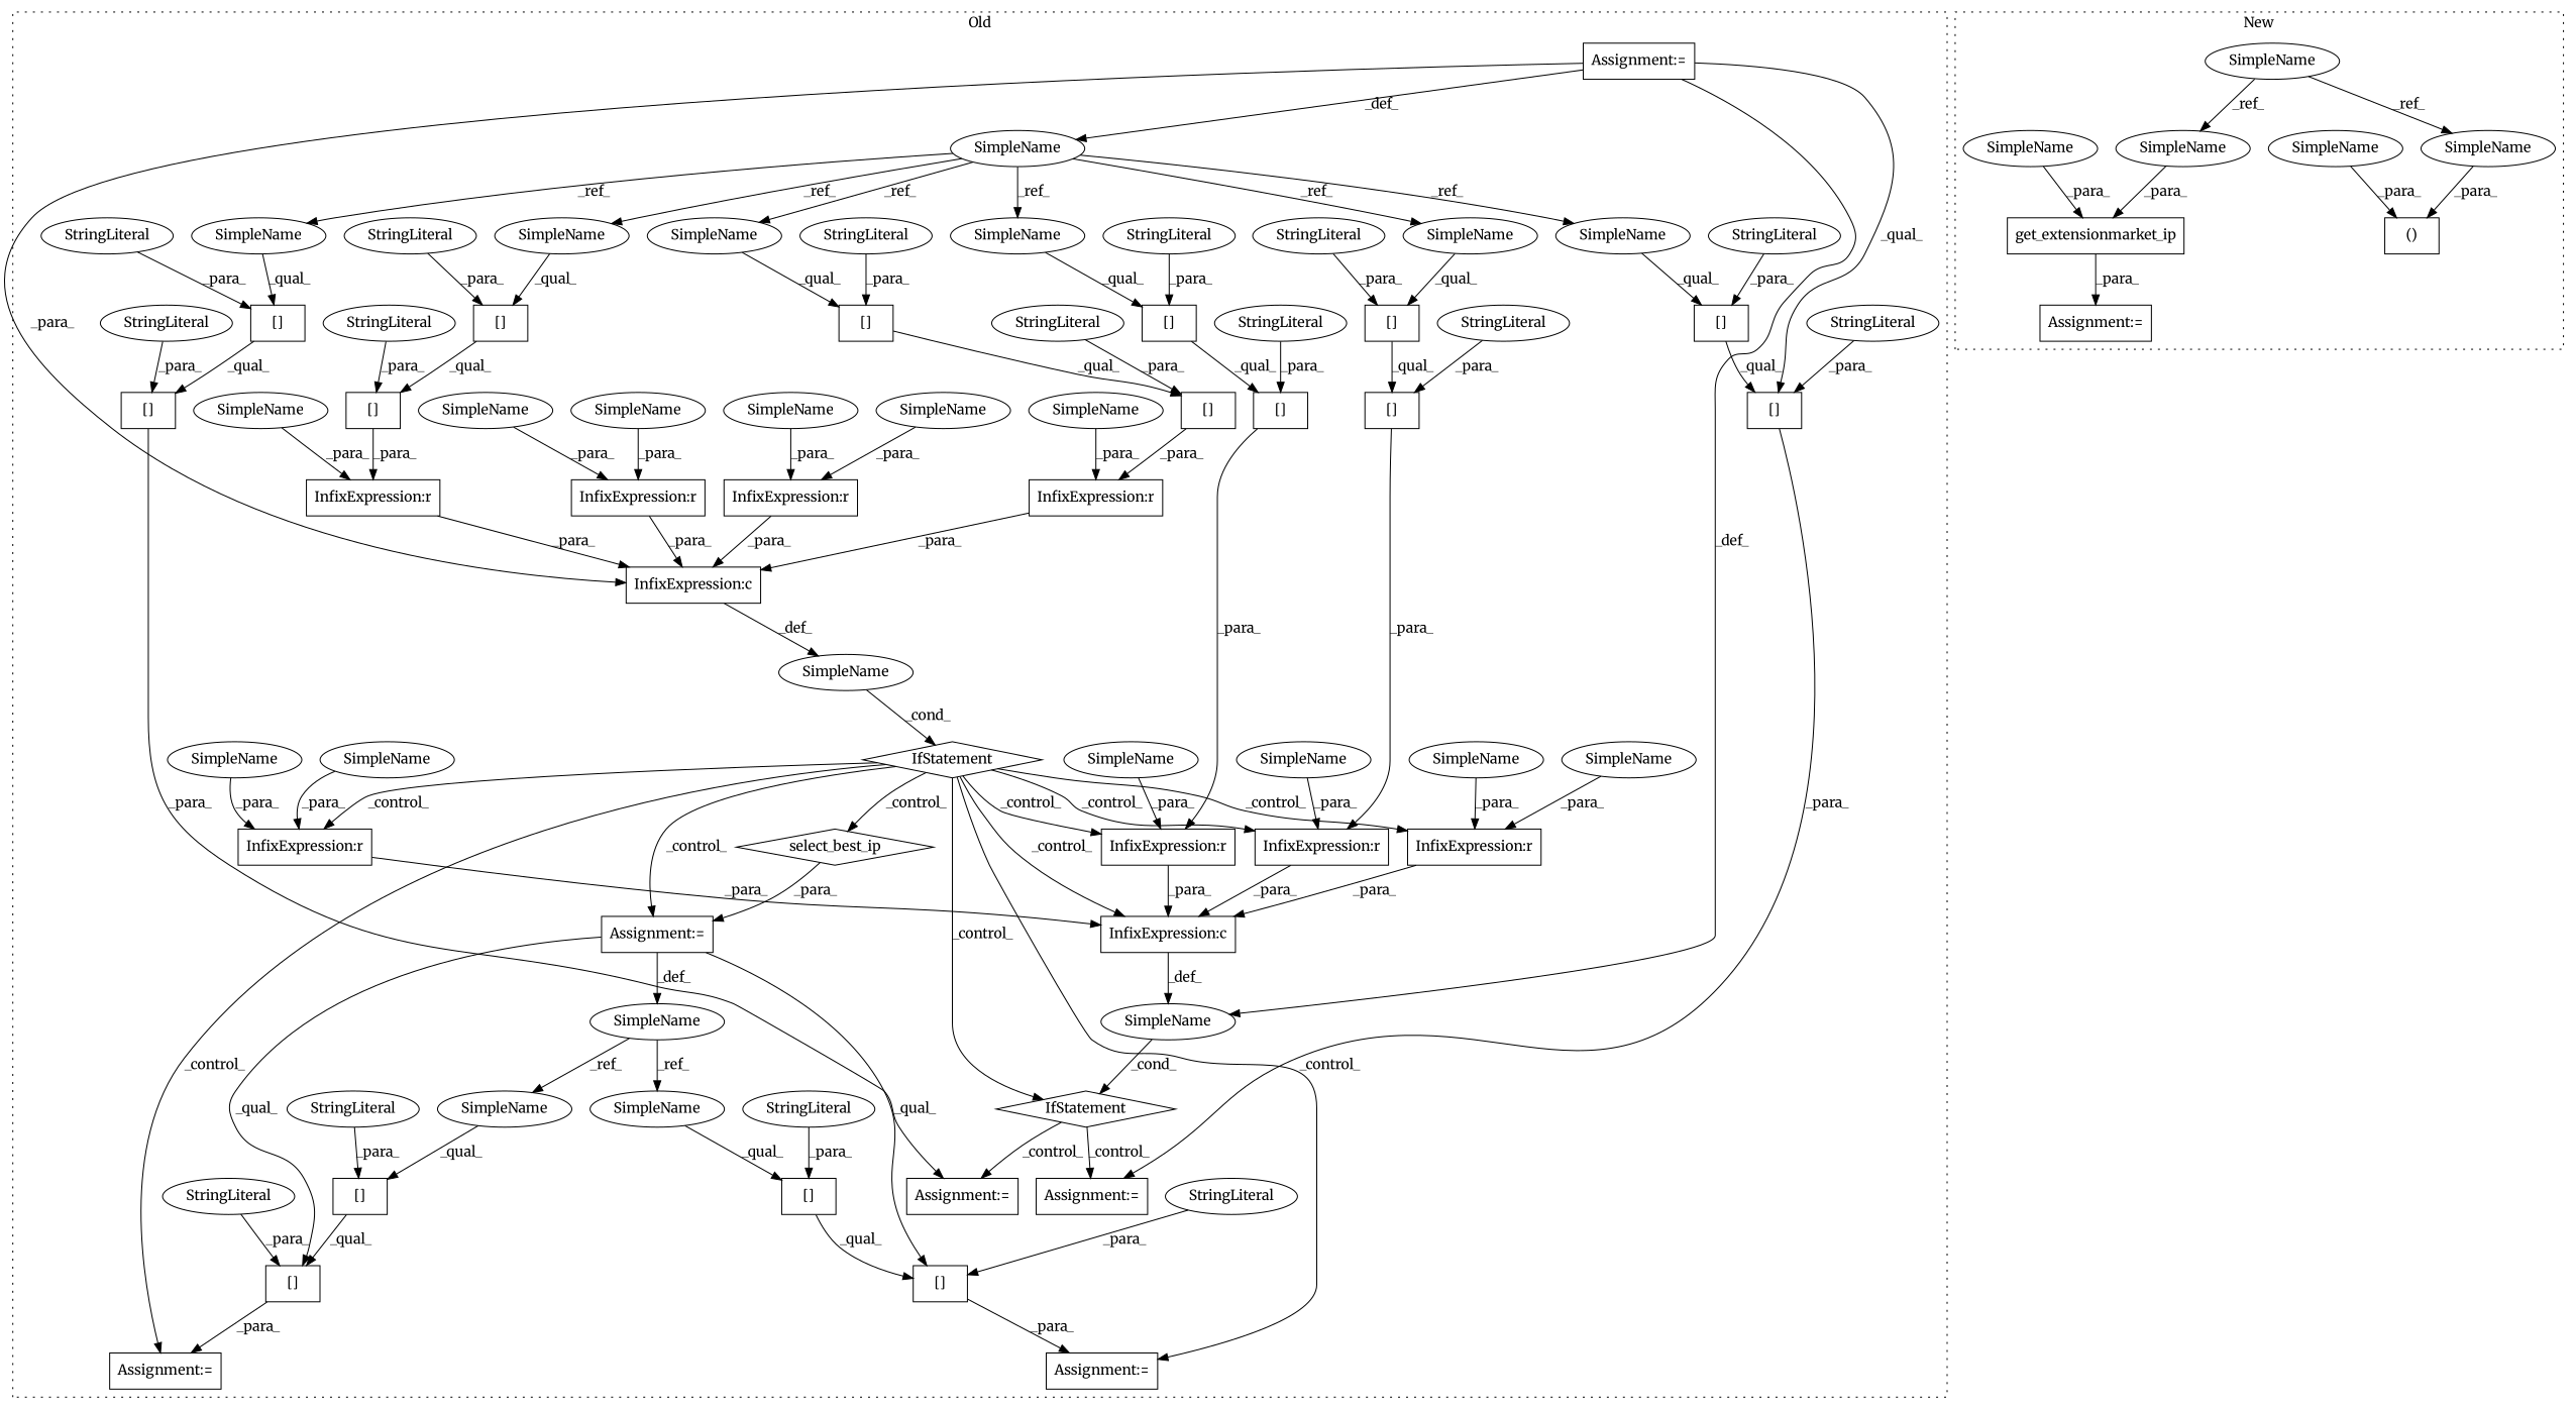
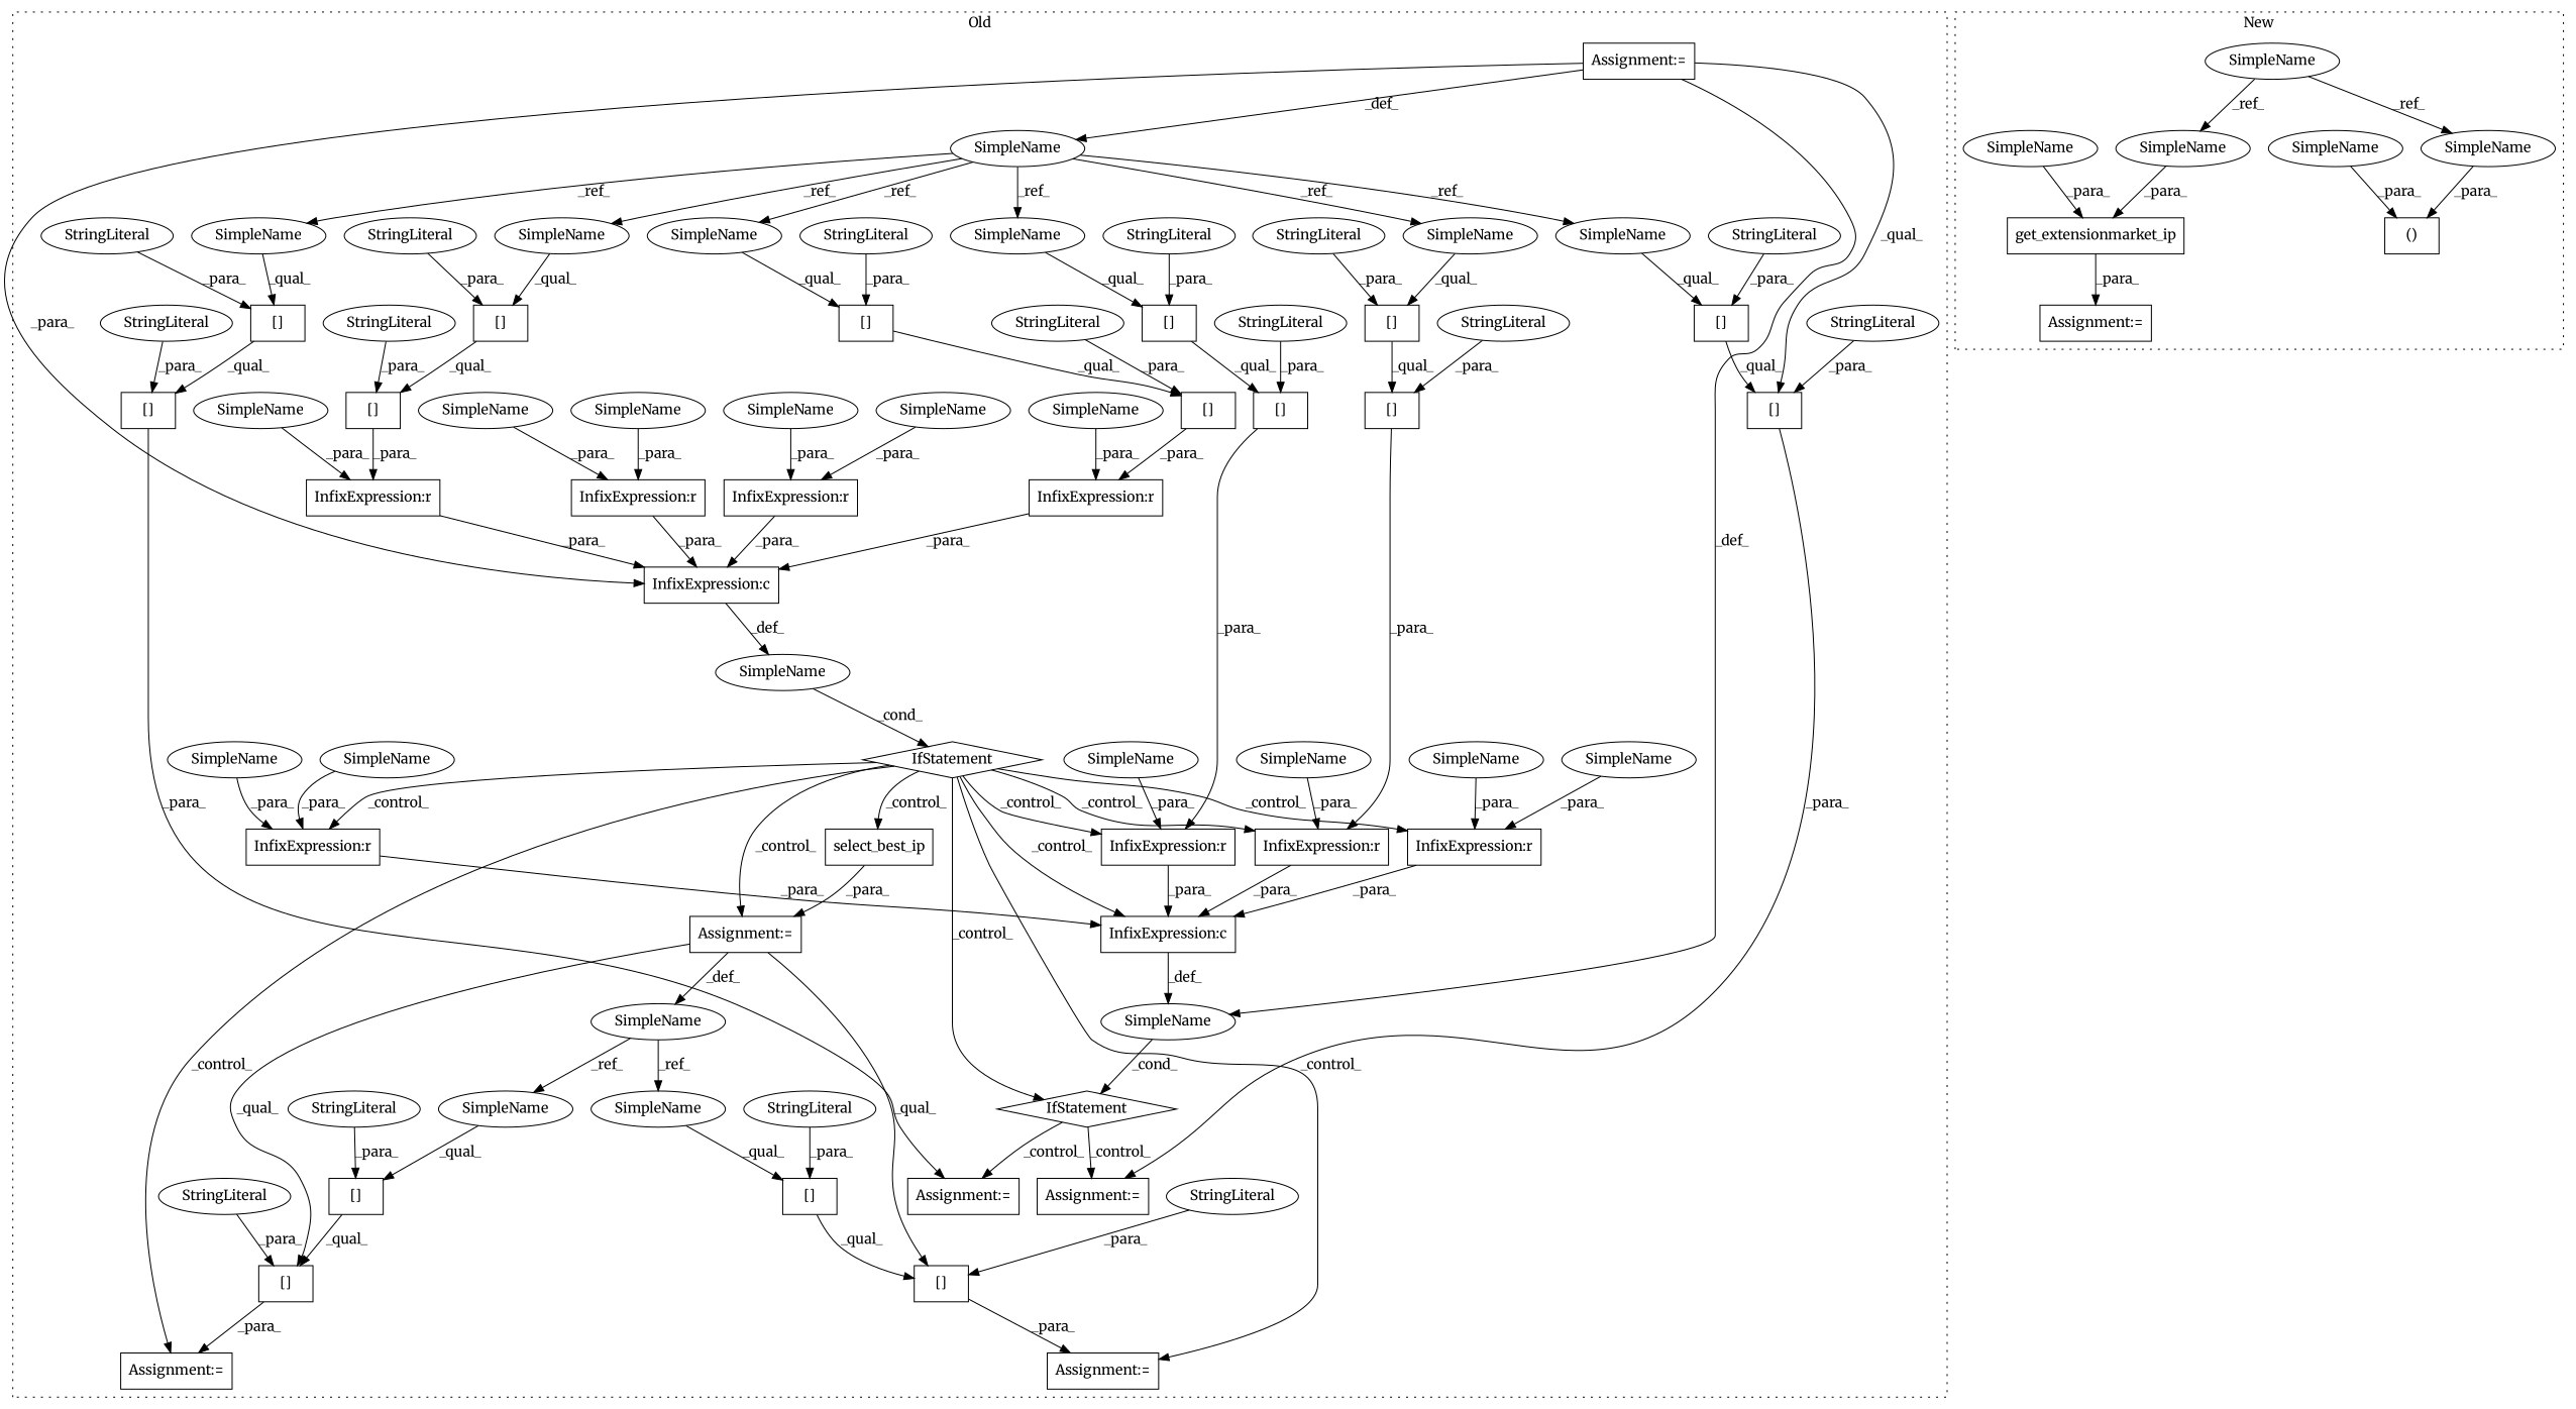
  digraph {
    fontname=Merriweather
    node [a=42 l=4 shape=ellipse fontname=Merriweather]
    edge [fontname=Merriweather]
    n1 [a=25 l="4,2" label=IfStatement s="55011,55121" shape=diamond]
    n2 [label=SimpleName l=""]
    n3 [a=27 label="InfixExpression:c" s=55027 shape=box]
-   n4 [a=32 l=16 label=select_best_ip s=54905 shape=diamond]
+   n4 [a=32 l=16 label=select_best_ip s=54905 shape=box]
    n5 [a=27 label="InfixExpression:r" s=55073 shape=box]
    n6 [a=27 label="InfixExpression:r" s=54784 shape=box]
    n7 [a=2 l="18,1" label="[]" s="55050,55072" shape=box]
    n8 [a=27 label="InfixExpression:r" s=55036 shape=box]
    n9 [a=27 label="InfixExpression:r" s=55112 shape=box]
    n10 [a=27 label="InfixExpression:r" s=55018 shape=box]
    n11 [a=27 label="InfixExpression:r" s=54878 shape=box]
    n12 [a=2 l="18,1" label="[]" s="54853,54877" shape=box]
    n13 [a=27 label="InfixExpression:r" s=54839 shape=box]
    n14 [a=2 l="8,1" label="[]" s="54932,54948" shape=box]
    n15 [a=27 label="InfixExpression:r" s=54802 shape=box]
    n16 [a=2 l="18,1" label="[]" s="54816,54838" shape=box]
    n17 [a=27 label="InfixExpression:c" s=54793 shape=box]
    n18 [a=2 l="18,1" label="[]" s="55087,55111" shape=box]
    n19 [l=7 label=SimpleName s=54897]
    n20 [a=2 l="8,1" label="[]" s="54968,54984" shape=box]
    n21 [a=2 l="18,1" label="[]" s="54932,54954" shape=box]
    n22 [a=2 l="8,1" label="[]" s="54816,54832" shape=box]
    n23 [l=7 label=SimpleName s=54634]
    n24 [a=2 l="8,1" label="[]" s="55050,55066" shape=box]
    n25 [a=25 l="4,2" label=IfStatement s="54777,54887" shape=diamond]
    n26 [a=2 l="8,1" label="[]" s="55087,55103" shape=box]
    n27 [a=2 l="8,1" label="[]" s="55134,55150" shape=box]
    n28 [label=SimpleName l=""]
    n29 [a=7 l=1 label="Assignment:=" s=55169 shape=box]
    n30 [a=2 l="8,1" label="[]" s="54853,54869" shape=box]
    n31 [a=7 l=1 label="Assignment:=" s=54931 shape=box]
    n32 [a=2 l="18,1" label="[]" s="55170,55194" shape=box]
    n33 [a=7 l=1 label="Assignment:=" s=54967 shape=box]
    n34 [a=2 l="8,1" label="[]" s="55170,55186" shape=box]
    n35 [a=7 l=1 label="Assignment:=" s=54904 shape=box]
    n36 [a=2 l="18,1" label="[]" s="54968,54992" shape=box]
    n37 [a=45 l=8 label=StringLiteral s=55058]
    n38 [a=2 l="18,1" label="[]" s="55134,55156" shape=box]
    n39 [a=45 l=6 label=StringLiteral s=54986]
    n40 [a=45 l=8 label=StringLiteral s=55142]
    n41 [a=45 l=6 label=StringLiteral s=55188]
    n42 [a=45 l=8 label=StringLiteral s=54976]
    n43 [a=45 l=8 label=StringLiteral s=54940]
    n44 [a=45 l=8 label=StringLiteral s=55178]
    n45 [a=45 label=StringLiteral s=55152]
    n46 [a=45 label=StringLiteral s=54834]
    n47 [a=45 l=6 label=StringLiteral s=54871]
    n48 [a=45 l=8 label=StringLiteral s=54861]
    n49 [a=45 l=8 label=StringLiteral s=55095]
    n50 [a=45 label=StringLiteral s=54950]
    n51 [a=45 l=8 label=StringLiteral s=54824]
    n52 [a=45 label=StringLiteral s=55068]
    n53 [a=45 l=6 label=StringLiteral s=55105]
    n54 [a=7 l=7 label="Assignment:=" s=54634 shape=box]
    n55 [a=7 l=1 label="Assignment:=" s=55133 shape=box]
    n56 [label=SimpleName s=55032]
    n57 [label=SimpleName s=54798]
    n58 [l=7 label=SimpleName s=54968]
    n59 [l=7 label=SimpleName s=54932]
    n60 [l=2 label=SimpleName s=55016]
    n61 [l=2 label=SimpleName s=54782]
    n62 [l=7 label=SimpleName s=55170]
    n63 [l=7 label=SimpleName s=55134]
    n64 [l=7 label=SimpleName s=55050]
    n65 [l=7 label=SimpleName s=54816]
    n66 [l=7 label=SimpleName s=55087]
    n67 [l=7 label=SimpleName s=54853]
    n68 [label=SimpleName s=54788]
    n69 [label=SimpleName s=55077]
    n70 [label=SimpleName s=54806]
    n71 [label=SimpleName s=55040]
    n72 [label=SimpleName s=55022]
    n73 [label=SimpleName s=55116]
    n74 [label=SimpleName s=54843]
    n75 [label=SimpleName s=54882]
    n76 [a=32 l="23,1" label=get_extensionmarket_ip s="50761,50791" shape=box]
    n77 [l=2 label=SimpleName s=50659]
    n78 [a=106 l=19 label="()" s=50740 shape=box]
    n79 [a=7 l=2 label="Assignment:=" s=50759 shape=box]
    n80 [l=2 label=SimpleName s=50740]
    n81 [l=2 label=SimpleName s=50784]
    n82 [label=SimpleName s=50755]
    n83 [label=SimpleName s=50787]
    subgraph cluster_1 {
      label=Old
      style=dotted
      n1
      n2
      n3
      n4
      n5
      n6
      n7
      n8
      n9
      n10
      n11
      n12
      n13
      n14
      n15
      n16
      n17
      n18
      n19
      n20
      n21
      n22
      n23
      n24
      n25
      n26
      n27
      n28
      n29
      n30
      n31
      n32
      n33
      n34
      n35
      n36
      n37
      n38
      n39
      n40
      n41
      n42
      n43
      n44
      n45
      n46
      n47
      n48
      n49
      n50
      n51
      n52
      n53
      n54
      n55
      n56
      n57
      n58
      n59
      n60
      n61
      n62
      n63
      n64
      n65
      n66
      n67
      n68
      n69
      n70
      n71
      n72
      n73
      n74
      n75
    }
    subgraph cluster_2 {
      label=New
      style=dotted
      n76
      n77
      n78
      n79
      n80
      n81
      n82
      n83
    }
    n1 -> n29 [label=_control_]
    n1 -> n55 [label=_control_]
    n2 -> n25 [label=_cond_]
    n3 -> n28 [label=_def_]
    n4 -> n35 [label=_para_]
    n5 -> n3 [label=_para_]
    n6 -> n17 [label=_para_]
    n7 -> n5 [label=_para_]
    n8 -> n3 [label=_para_]
    n9 -> n3 [label=_para_]
    n10 -> n3 [label=_para_]
    n11 -> n17 [label=_para_]
    n12 -> n11 [label=_para_]
    n13 -> n17 [label=_para_]
    n14 -> n21 [label=_qual_]
    n15 -> n17 [label=_para_]
    n16 -> n13 [label=_para_]
    n17 -> n2 [label=_def_]
    n18 -> n9 [label=_para_]
    n19 -> n58 [label=_ref_]
    n19 -> n59 [label=_ref_]
    n20 -> n36 [label=_qual_]
    n21 -> n31 [label=_para_]
    n22 -> n16 [label=_qual_]
    n23 -> n62 [label=_ref_]
    n23 -> n63 [label=_ref_]
    n23 -> n64 [label=_ref_]
    n23 -> n65 [label=_ref_]
    n23 -> n66 [label=_ref_]
    n23 -> n67 [label=_ref_]
    n24 -> n7 [label=_qual_]
    n25 -> n1 [label=_control_]
    n25 -> n3 [label=_control_]
    n25 -> n4 [label=_control_]
    n25 -> n5 [label=_control_]
    n25 -> n8 [label=_control_]
    n25 -> n9 [label=_control_]
    n25 -> n10 [label=_control_]
    n25 -> n31 [label=_control_]
    n25 -> n33 [label=_control_]
    n25 -> n35 [label=_control_]
    n26 -> n18 [label=_qual_]
    n27 -> n38 [label=_qual_]
    n28 -> n1 [label=_cond_]
    n30 -> n12 [label=_qual_]
    n32 -> n29 [label=_para_]
    n34 -> n32 [label=_qual_]
    n35 -> n19 [label=_def_]
    n35 -> n21 [label=_qual_]
    n35 -> n36 [label=_qual_]
    n36 -> n33 [label=_para_]
    n37 -> n24 [label=_para_]
    n38 -> n55 [label=_para_]
    n39 -> n36 [label=_para_]
    n40 -> n27 [label=_para_]
    n41 -> n32 [label=_para_]
    n42 -> n20 [label=_para_]
    n43 -> n14 [label=_para_]
    n44 -> n34 [label=_para_]
    n45 -> n38 [label=_para_]
    n46 -> n16 [label=_para_]
    n47 -> n12 [label=_para_]
    n48 -> n30 [label=_para_]
    n49 -> n26 [label=_para_]
    n50 -> n21 [label=_para_]
    n51 -> n22 [label=_para_]
    n52 -> n7 [label=_para_]
    n53 -> n18 [label=_para_]
    n54 -> n17 [label=_para_]
    n54 -> n23 [label=_def_]
    n54 -> n28 [label=_def_]
    n54 -> n38 [label=_qual_]
    n56 -> n8 [label=_para_]
    n57 -> n15 [label=_para_]
    n58 -> n20 [label=_qual_]
    n59 -> n14 [label=_qual_]
    n60 -> n10 [label=_para_]
    n61 -> n6 [label=_para_]
    n62 -> n34 [label=_qual_]
    n63 -> n27 [label=_qual_]
    n64 -> n24 [label=_qual_]
    n65 -> n22 [label=_qual_]
    n66 -> n26 [label=_qual_]
    n67 -> n30 [label=_qual_]
    n68 -> n6 [label=_para_]
    n69 -> n5 [label=_para_]
    n70 -> n15 [label=_para_]
    n71 -> n8 [label=_para_]
    n72 -> n10 [label=_para_]
    n73 -> n9 [label=_para_]
    n74 -> n13 [label=_para_]
    n75 -> n11 [label=_para_]
    n76 -> n79 [label=_para_]
    n77 -> n80 [label=_ref_]
    n77 -> n81 [label=_ref_]
    n80 -> n78 [label=_para_]
    n81 -> n76 [label=_para_]
    n82 -> n78 [label=_para_]
    n83 -> n76 [label=_para_]
  }
